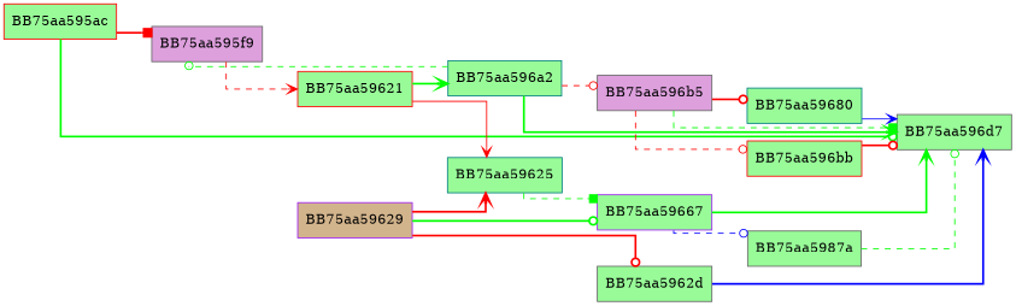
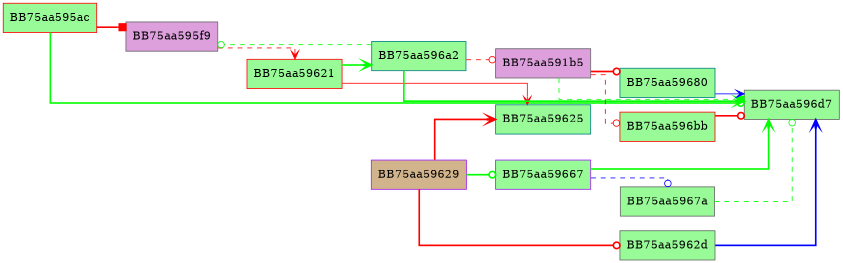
  digraph {
    rankdir=LR
    splines=ortho
    node [color=gray40 fillcolor=palegreen shape=box style=filled]
    edge [arrowhead=odot color=green style=bold]
    BB75aa595ac [color=red]
    BB75aa596d7
    BB75aa595f9 [fillcolor=plum]
    BB75aa59621 [color=red]
    BB75aa596a2 [color=teal]
-   BB75aa596b5 [fillcolor=plum]
+   BB75aa596b5 [fillcolor=plum label=BB75aa591b5]
    BB75aa59625 [color=teal]
    BB75aa59680 [color=teal]
    BB75aa596bb [color=red]
    BB75aa59667 [color=purple]
-   BB75aa5967a [label=BB75aa5987a]
+   BB75aa5967a
    BB75aa59629 [color=purple fillcolor=tan]
    BB75aa5962d
    BB75aa595ac -> BB75aa596d7
    BB75aa595ac -> BB75aa595f9 [arrowhead=box color=red]
    BB75aa595f9 -> BB75aa59621 [arrowhead=vee color=red style=dashed]
    BB75aa59621 -> BB75aa596a2 [arrowhead=vee]
    BB75aa59621 -> BB75aa59625 [arrowhead=vee color=red style=solid]
    BB75aa596a2 -> BB75aa596d7 [arrowhead=vee]
    BB75aa596a2 -> BB75aa595f9 [style=dashed]
    BB75aa596a2 -> BB75aa596b5 [color=red style=dashed]
    BB75aa596b5 -> BB75aa596d7 [arrowhead=box style=dashed]
    BB75aa596b5 -> BB75aa59680 [color=red]
    BB75aa596b5 -> BB75aa596bb [color=red style=dashed]
-   BB75aa59625 -> BB75aa59667 [arrowhead=box style=dashed]
    BB75aa59680 -> BB75aa596d7 [arrowhead=vee color=blue style=solid]
    BB75aa596bb -> BB75aa596d7 [color=red]
    BB75aa59667 -> BB75aa596d7 [arrowhead=vee]
    BB75aa59667 -> BB75aa5967a [color=blue style=dashed]
    BB75aa5967a -> BB75aa596d7 [style=dashed]
    BB75aa59629 -> BB75aa59625 [arrowhead=vee color=red]
    BB75aa59629 -> BB75aa59667
    BB75aa59629 -> BB75aa5962d [color=red]
    BB75aa5962d -> BB75aa596d7 [arrowhead=vee color=blue]
  }
